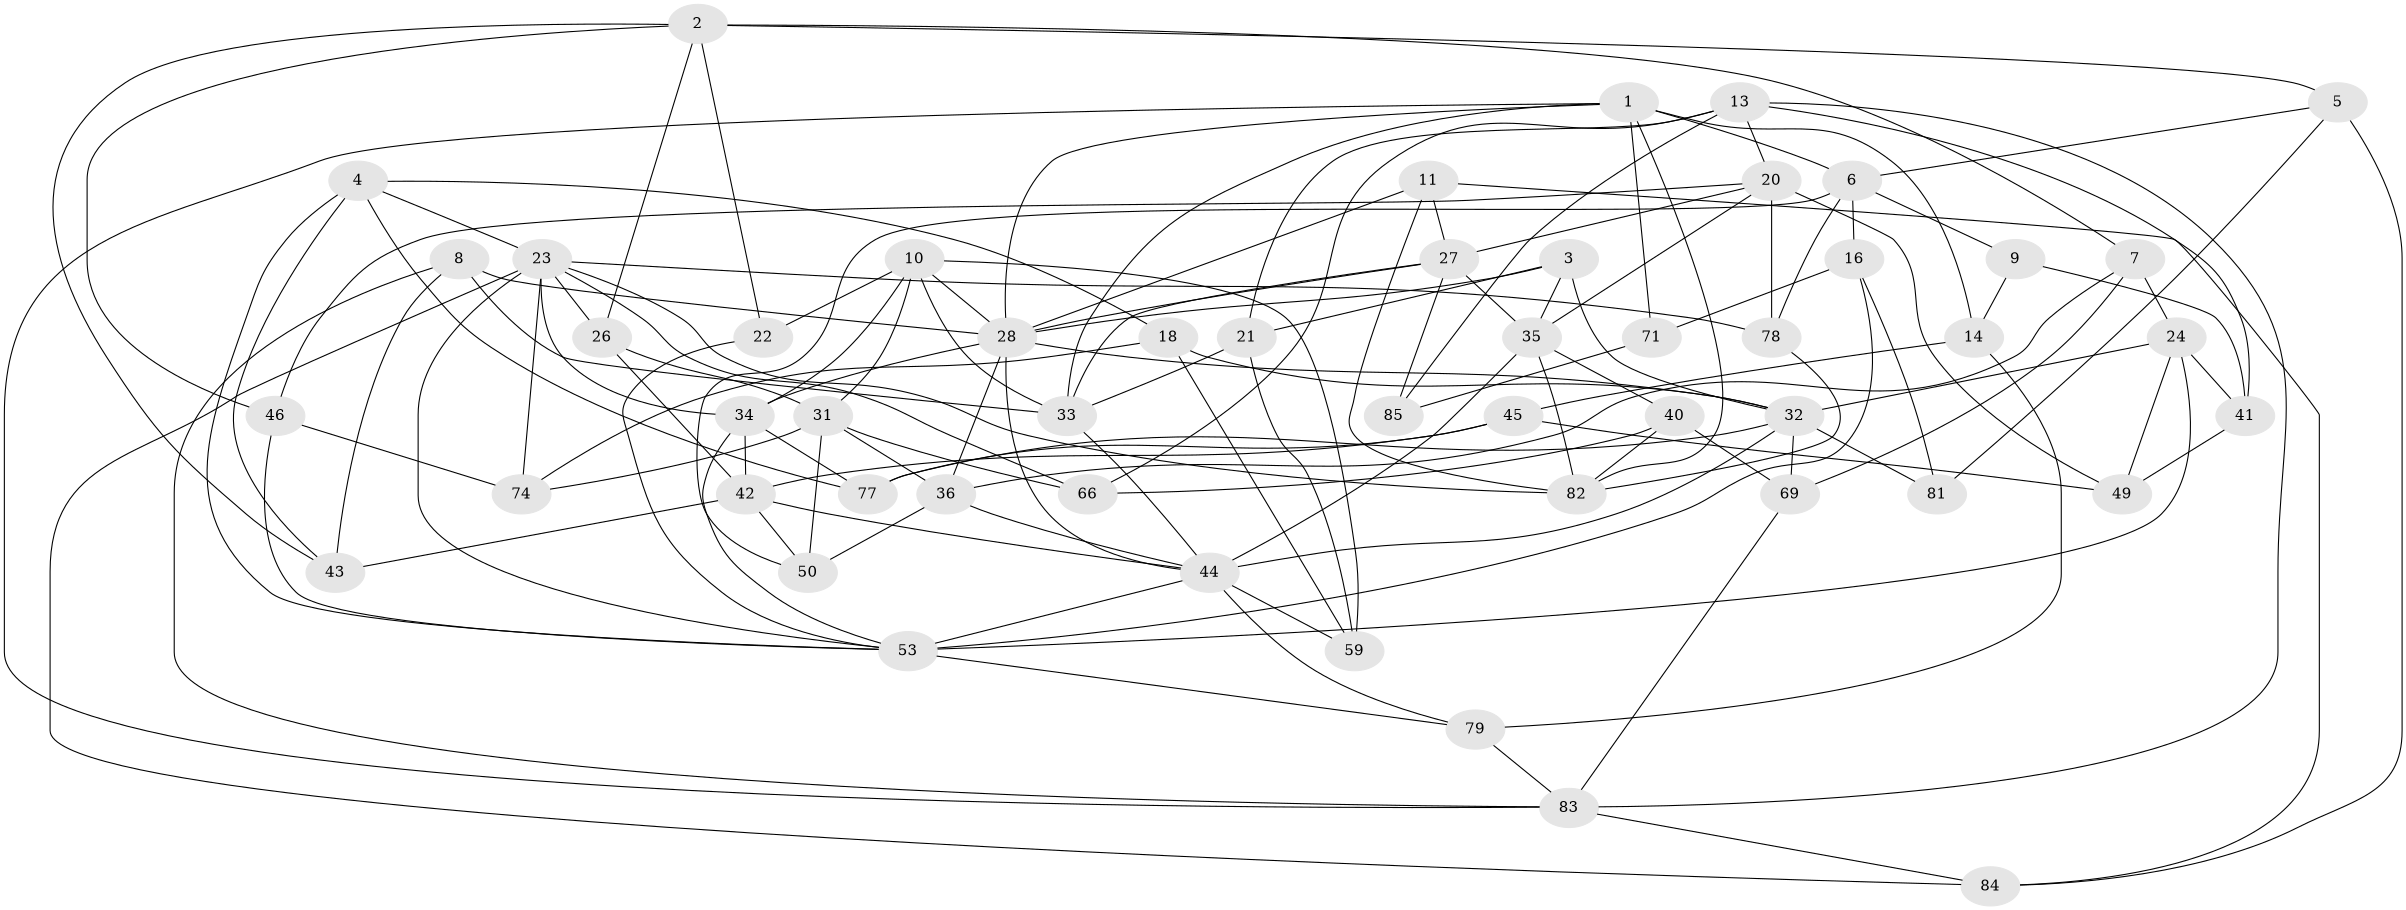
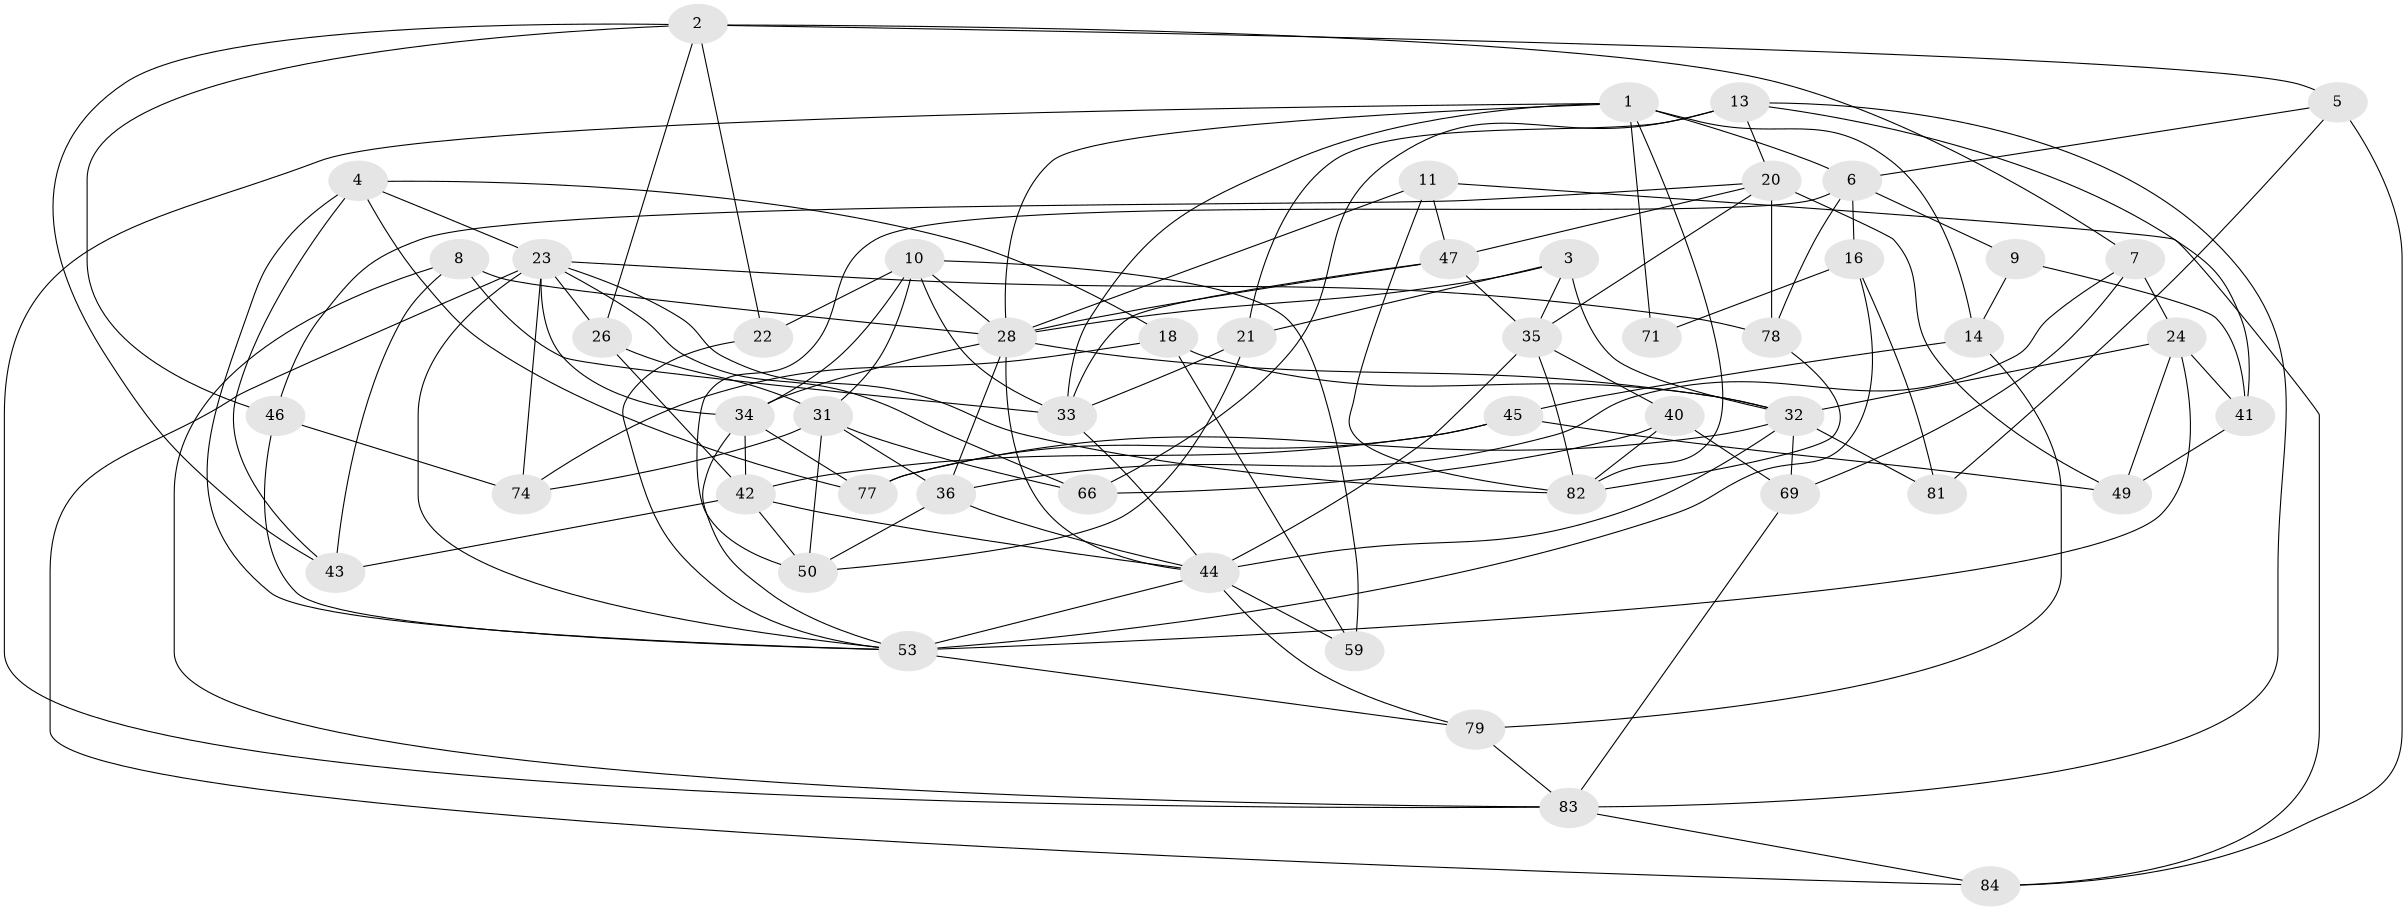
  graph {
    node [color=gray90 style=filled]
    1 [super="+54+12+86"]
    6 [super="+68"]
    14 [super="+80+62"]
    28 [super="+56+75"]
    33 [super="+38"]
    71
    82 [super="+90"]
    83 [super="+88"]
    9
    16
    50
    78
    n13 [label=45]
    79
    32 [super="+61+60"]
    36 [super="+72"]
    34 [super="+37"]
    44 [super="+51"]
-   85
    84
    2 [super="+47"]
    5
    7
    22
    26
    43
    46
    81
    24 [super="+65"]
    69
    53 [super="+58"]
    31 [super="+63"]
    42 [super="+67"]
    74
    3
    21
    35 [super="+64"]
    59
    77
    n40 [label=40]
    4 [super="+19"]
    18
    23 [super="+30+45+57"]
    66
    41
    49
    8
    10 [super="+15"]
-   27 [super="+40"]
+   27 [super="+40" label=47]
    11
    13 [super="+55"]
    20 [super="+39"]
    1 -- 6
    1 -- 14
    1 -- 28
    1 -- 33
    1 -- 71 [weight=2]
    1 -- 82
    1 -- 83
    6 -- 9
    6 -- 16
    6 -- 50
    6 -- 78
    14 -- n13
    14 -- 79
    28 -- 32
    28 -- 36
    28 -- 34
    28 -- 44
    33 -- 44
-   71 -- 85
    83 -- 84
    9 -- 14 [weight=2]
    9 -- 41
    16 -- 71
    16 -- 81
    16 -- 53
    78 -- 82
    n13 -- 42
    n13 -- 77
    n13 -- 49
    79 -- 83
    32 -- 44
    32 -- 81
    32 -- 69
    32 -- 77
    36 -- 50
    36 -- 44
    34 -- 53
    34 -- 42
    34 -- 77
    44 -- 79
    44 -- 53
    44 -- 59
    2 -- 5
    2 -- 7
    2 -- 22
    2 -- 26
    2 -- 43
    2 -- 46
    5 -- 6
    5 -- 84
    5 -- 81
    7 -- 36
    7 -- 24
    7 -- 69
    22 -- 53
    26 -- 31
    26 -- 42
    46 -- 53
    46 -- 74
    24 -- 32
    24 -- 53 [weight=2]
    24 -- 41
    24 -- 49
    69 -- 83
    53 -- 79
    31 -- 50
    31 -- 36
    31 -- 74
    31 -- 66
    42 -- 50
    42 -- 44
    42 -- 43
    3 -- 28
    3 -- 32
    3 -- 21
    3 -- 35
    21 -- 33
-   21 -- 59
+   21 -- 50
    35 -- 82
    35 -- 44
    35 -- n40
    n40 -- 82
    n40 -- 69
    n40 -- 66
    4 -- 43
    4 -- 53
    4 -- 77
    4 -- 18
    4 -- 23
    18 -- 32
    18 -- 74
    18 -- 59
    23 -- 82
    23 -- 78
    23 -- 34
    23 -- 84
    23 -- 26
    23 -- 53
    23 -- 74
    23 -- 66
    41 -- 49
    8 -- 28
    8 -- 33
    8 -- 83
    8 -- 43
    10 -- 28
    10 -- 33
    10 -- 34
    10 -- 22
    10 -- 31
    10 -- 59
    27 -- 28
    27 -- 33
-   27 -- 85
    27 -- 35
    11 -- 28
    11 -- 82
    11 -- 84
    11 -- 27
    13 -- 83
-   13 -- 85
    13 -- 21
    13 -- 66
    13 -- 41
    13 -- 20
    20 -- 78
    20 -- 46
    20 -- 35
    20 -- 49
    20 -- 27
  }
